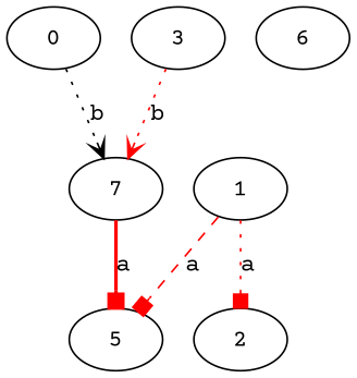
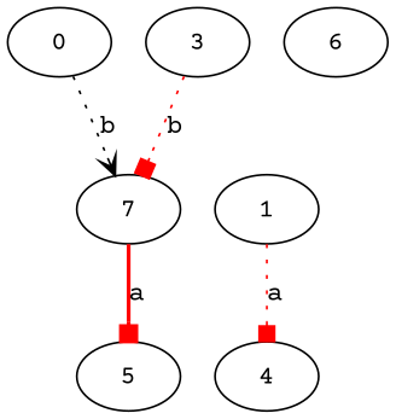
  strict digraph {
    fontname="Courier Prime"
    node [fontname="Courier Prime"]
    edge [arrowhead=box color=red fontname="Courier Prime" style=dotted]
    0
    7
    5
    3
    1
-   4 [label=2]
+   4
    n7 [label=6]
    0 -> 7 [arrowhead=vee color=black label=b]
    7 -> 5 [label=a style=bold]
-   3 -> 7 [arrowhead=vee label=b]
-   1 -> 5 [label=a style=dashed]
+   3 -> 7 [label=b]
    1 -> 4 [label=a]
  }
